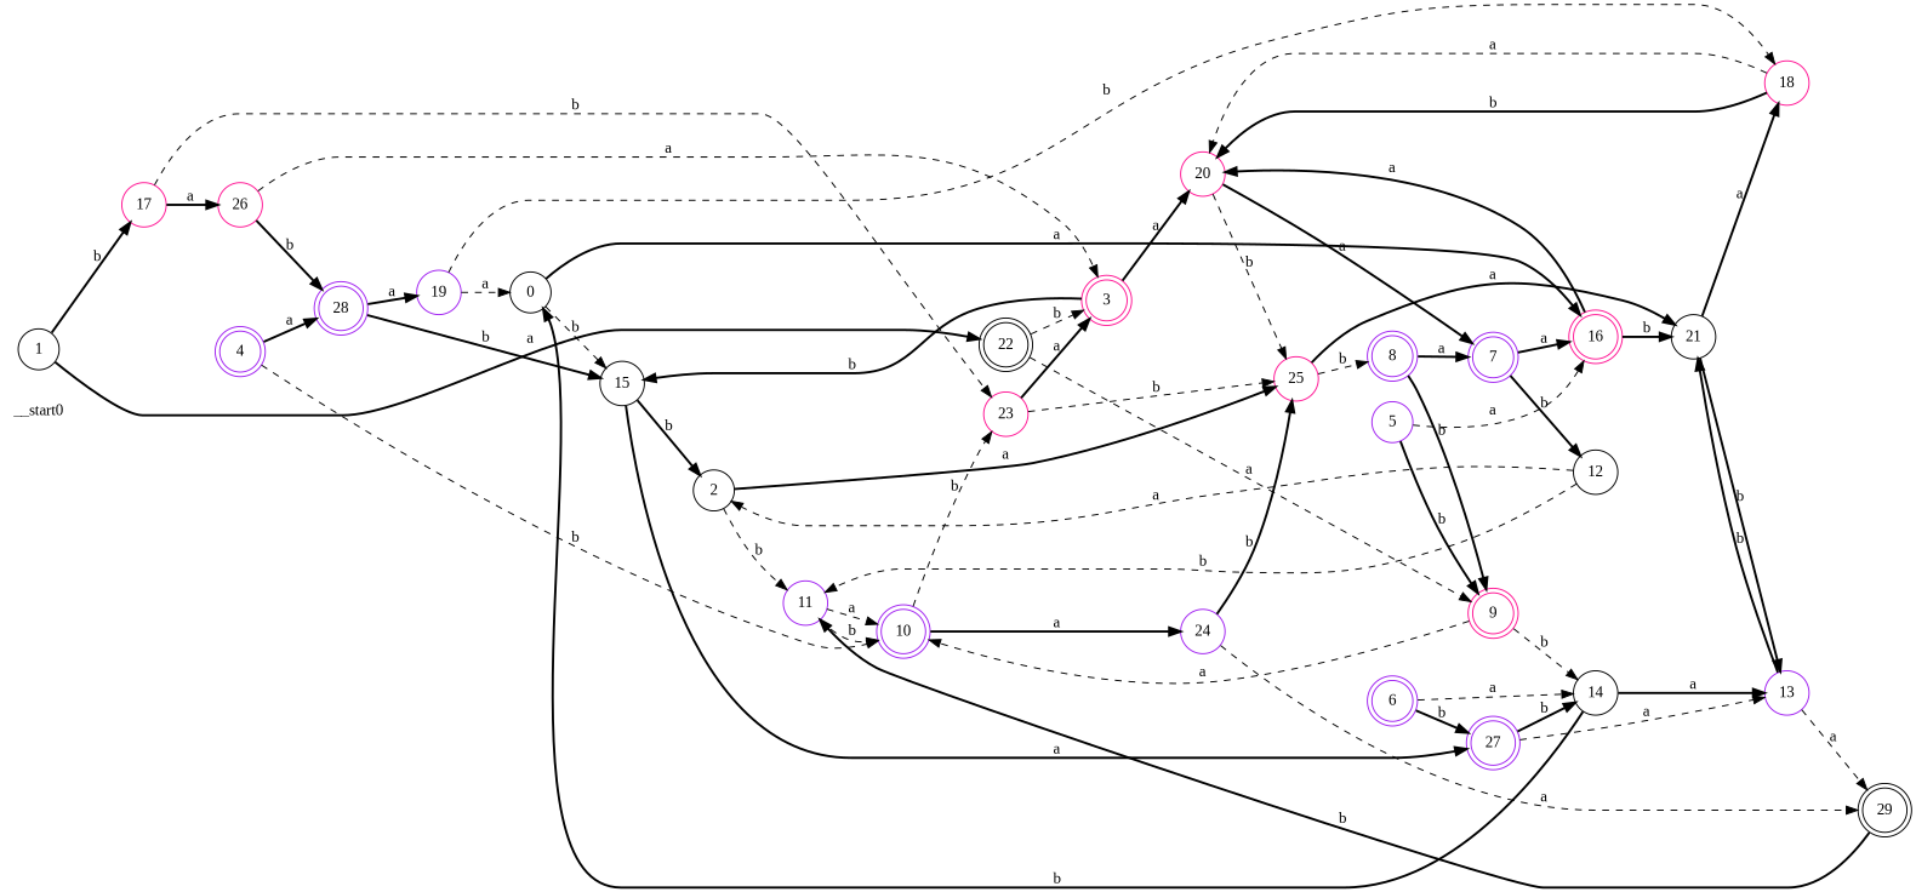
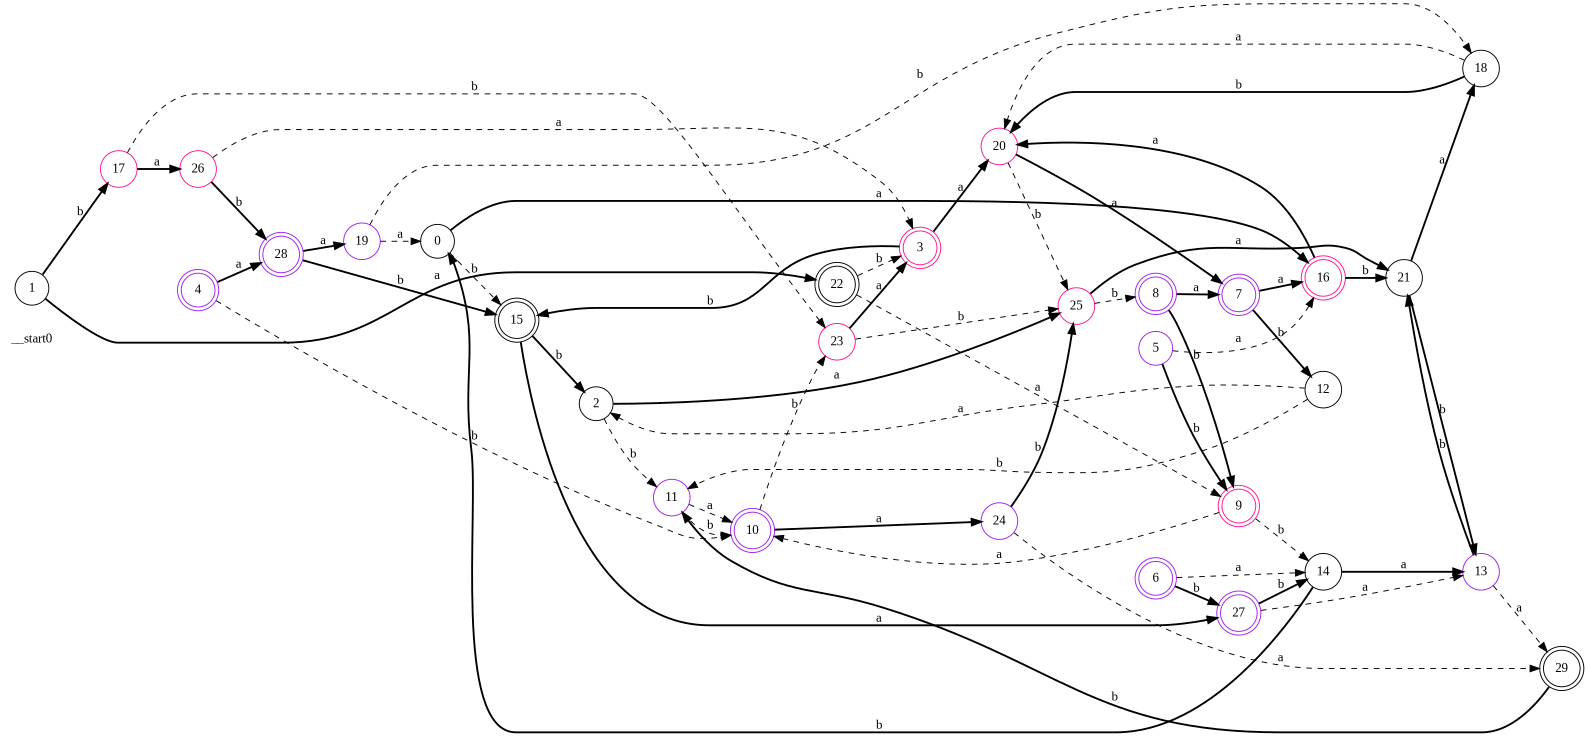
  digraph {
    fontname="Liberation Serif"
    rankdir=LR
    node [color=purple fontname="Liberation Serif" shape=circle fillcolor=white style=filled]
    edge [fontname="Liberation Serif" style=bold]
    __start0 [color=black shape=none fillcolor="" style=""]
    n2 [color=black label=0]
-   n3 [color=black label=15 style="rounded,filled"]
+   n3 [color=black label=15 shape=doublecircle style="rounded,filled"]
    n4 [color=deeppink label=16 shape=doublecircle style="rounded,filled"]
    n5 [color=black label=2]
    n6 [label=27 shape=doublecircle style="rounded,filled"]
    n7 [color=deeppink label=20]
    n8 [color=black label=21]
    n9 [color=black label=1]
    n10 [color=deeppink label=17]
    n11 [color=black label=22 shape=doublecircle style="rounded,filled"]
    n12 [color=deeppink label=23]
    n13 [color=deeppink label=26]
    n14 [color=deeppink label=3 shape=doublecircle style="rounded,filled"]
    n15 [color=deeppink label=9 shape=doublecircle style="rounded,filled"]
    n16 [label=11]
    n17 [color=deeppink label=25]
    n18 [label=10 shape=doublecircle style="rounded,filled"]
    n19 [label=8 shape=doublecircle style="rounded,filled"]
    n20 [label=7 shape=doublecircle style="rounded,filled"]
    n21 [label=4 shape=doublecircle style="rounded,filled"]
    n22 [label=28 shape=doublecircle style="rounded,filled"]
    n23 [label=24]
    n24 [label=19]
    n25 [label=5]
    n26 [color=black label=14]
    n27 [label=6 shape=doublecircle style="rounded,filled"]
    n28 [label=13]
    n29 [color=black label=12]
    n30 [color=black label=29 shape=doublecircle style="rounded,filled"]
-   n31 [color=deeppink label=18]
+   n31 [color=black label=18]
    n2 -> n3 [label=b style=dashed]
    n2 -> n4 [label=a]
    n3 -> n5 [label=b]
    n3 -> n6 [label=a]
    n4 -> n7 [label=a]
    n4 -> n8 [label=b]
    n5 -> n16 [label=b style=dashed]
    n5 -> n17 [label=a]
    n6 -> n26 [label=b]
    n6 -> n28 [label=a style=dashed]
    n7 -> n17 [label=b style=dashed]
    n7 -> n20 [label=a]
    n8 -> n28 [label=b]
    n8 -> n31 [label=a]
    n9 -> n10 [label=b]
    n9 -> n11 [label=a]
    n10 -> n12 [label=b style=dashed]
    n10 -> n13 [label=a]
    n11 -> n14 [label=b style=dashed]
    n11 -> n15 [label=a style=dashed]
    n12 -> n14 [label=a]
    n12 -> n17 [label=b style=dashed]
    n13 -> n14 [label=a style=dashed]
    n13 -> n22 [label=b]
    n14 -> n3 [label=b]
    n14 -> n7 [label=a]
    n15 -> n18 [label=a style=dashed]
    n15 -> n26 [label=b style=dashed]
    n16 -> n18 [label=a style=dashed]
    n16 -> n18 [label=b style=dashed]
    n17 -> n8 [label=a]
    n17 -> n19 [label=b style=dashed]
    n18 -> n12 [label=b style=dashed]
    n18 -> n23 [label=a]
    n19 -> n15 [label=b]
    n19 -> n20 [label=a]
    n20 -> n4 [label=a]
    n20 -> n29 [label=b]
    n21 -> n18 [label=b style=dashed]
    n21 -> n22 [label=a]
    n22 -> n3 [label=b]
    n22 -> n24 [label=a]
    n23 -> n17 [label=b]
    n23 -> n30 [label=a style=dashed]
    n24 -> n2 [label=a style=dashed]
    n24 -> n31 [label=b style=dashed]
    n25 -> n4 [label=a style=dashed]
    n25 -> n15 [label=b]
    n26 -> n2 [label=b]
    n26 -> n28 [label=a]
    n27 -> n6 [label=b]
    n27 -> n26 [label=a style=dashed]
    n28 -> n8 [label=b]
    n28 -> n30 [label=a style=dashed]
    n29 -> n5 [label=a style=dashed]
    n29 -> n16 [label=b style=dashed]
    n30 -> n16 [label=b]
    n31 -> n7 [label=a style=dashed]
    n31 -> n7 [label=b]
  }
